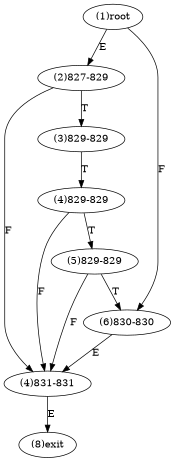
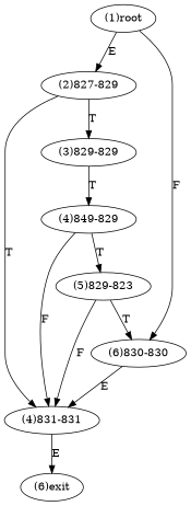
  digraph {
    n1 [label="(1)root"]
    n2 [label="(2)827-829"]
    n3 [label="(6)830-830"]
    n4 [label="(3)829-829"]
    n5 [label="(4)831-831"]
-   n6 [label="(4)829-829"]
-   n7 [label="(8)exit"]
-   n8 [label="(5)829-829"]
+   n6 [label="(4)849-829"]
+   n7 [label="(6)exit"]
+   n8 [label="(5)829-823"]
    n1 -> n2 [label=E]
    n1 -> n3 [label=F]
    n2 -> n4 [label=T]
-   n2 -> n5 [label=F]
+   n2 -> n5 [label=T]
    n3 -> n5 [label=E]
    n4 -> n6 [label=T]
    n5 -> n7 [label=E]
    n6 -> n5 [label=F]
    n6 -> n8 [label=T]
    n8 -> n3 [label=T]
    n8 -> n5 [label=F]
  }
